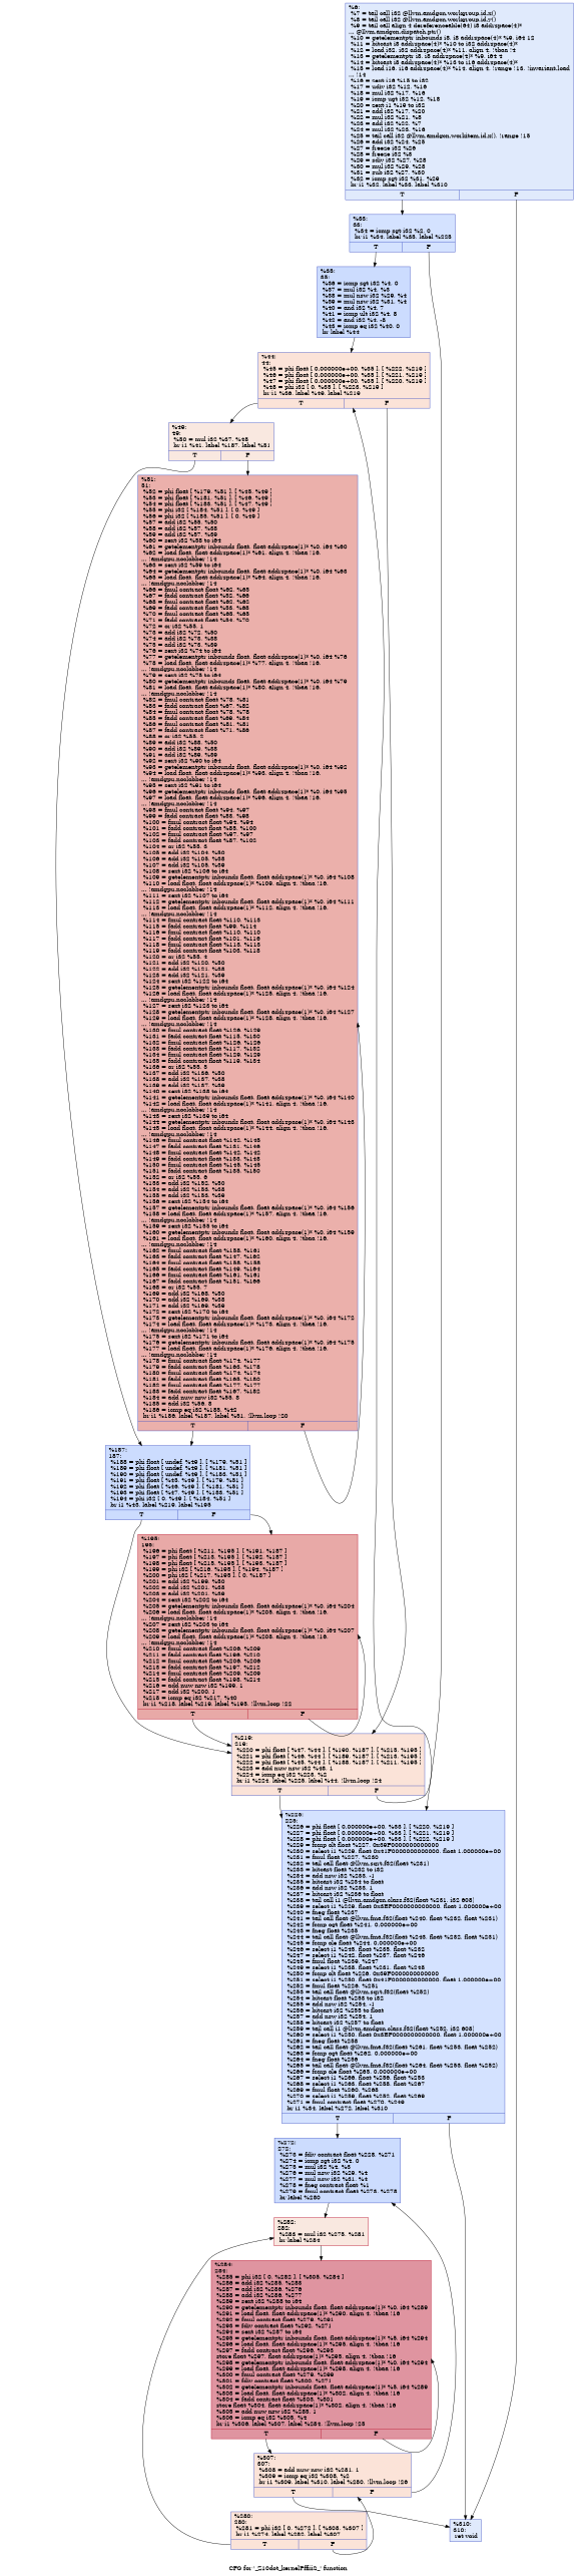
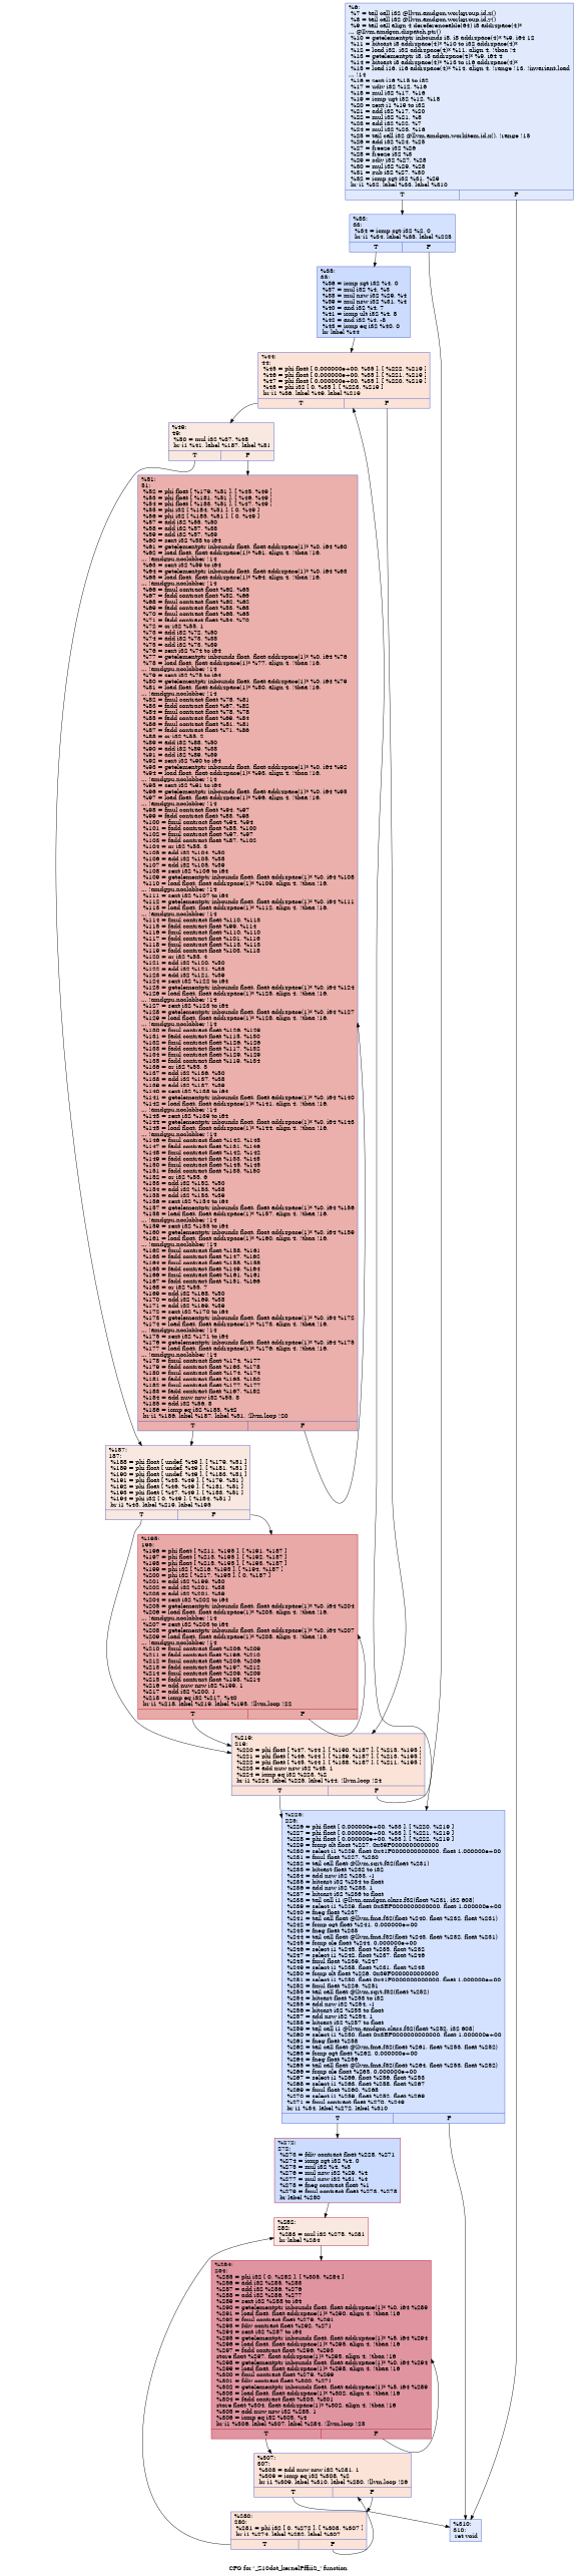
  digraph {
    label="CFG for '_Z10dot_kernelPffiiiS_' function"
    node [color="#3d50c3ff" fillcolor="#f6bfa670" shape=record style=filled]
    edge [tailport=s0]
    n1 [fillcolor="#b9d0f970" label="{%6:\l  %7 = tail call i32 @llvm.amdgcn.workgroup.id.x()\l  %8 = tail call i32 @llvm.amdgcn.workgroup.id.y()\l  %9 = tail call align 4 dereferenceable(64) i8 addrspace(4)*\l... @llvm.amdgcn.dispatch.ptr()\l  %10 = getelementptr inbounds i8, i8 addrspace(4)* %9, i64 12\l  %11 = bitcast i8 addrspace(4)* %10 to i32 addrspace(4)*\l  %12 = load i32, i32 addrspace(4)* %11, align 4, !tbaa !4\l  %13 = getelementptr i8, i8 addrspace(4)* %9, i64 4\l  %14 = bitcast i8 addrspace(4)* %13 to i16 addrspace(4)*\l  %15 = load i16, i16 addrspace(4)* %14, align 4, !range !13, !invariant.load\l... !14\l  %16 = zext i16 %15 to i32\l  %17 = udiv i32 %12, %16\l  %18 = mul i32 %17, %16\l  %19 = icmp ugt i32 %12, %18\l  %20 = zext i1 %19 to i32\l  %21 = add i32 %17, %20\l  %22 = mul i32 %21, %8\l  %23 = add i32 %22, %7\l  %24 = mul i32 %23, %16\l  %25 = tail call i32 @llvm.amdgcn.workitem.id.x(), !range !15\l  %26 = add i32 %24, %25\l  %27 = freeze i32 %26\l  %28 = freeze i32 %3\l  %29 = sdiv i32 %27, %28\l  %30 = mul i32 %29, %28\l  %31 = sub i32 %27, %30\l  %32 = icmp sgt i32 %31, %29\l  br i1 %32, label %33, label %310\l|{<s0>T|<s1>F}}"]
    n2 [fillcolor="#9ebeff70" label="{%33:\l33:                                               \l  %34 = icmp sgt i32 %2, 0\l  br i1 %34, label %35, label %225\l|{<s0>T|<s1>F}}"]
    n3 [fillcolor="#b9d0f970" label="{%310:\l310:                                              \l  ret void\l}"]
    n4 [fillcolor="#8caffe70" label="{%35:\l35:                                               \l  %36 = icmp sgt i32 %4, 0\l  %37 = mul i32 %4, %3\l  %38 = mul nsw i32 %29, %4\l  %39 = mul nsw i32 %31, %4\l  %40 = and i32 %4, 7\l  %41 = icmp ult i32 %4, 8\l  %42 = and i32 %4, -8\l  %43 = icmp eq i32 %40, 0\l  br label %44\l}"]
    n5 [fillcolor="#9ebeff70" label="{%225:\l225:                                              \l  %226 = phi float [ 0.000000e+00, %33 ], [ %220, %219 ]\l  %227 = phi float [ 0.000000e+00, %33 ], [ %221, %219 ]\l  %228 = phi float [ 0.000000e+00, %33 ], [ %222, %219 ]\l  %229 = fcmp olt float %227, 0x39F0000000000000\l  %230 = select i1 %229, float 0x41F0000000000000, float 1.000000e+00\l  %231 = fmul float %227, %230\l  %232 = tail call float @llvm.sqrt.f32(float %231)\l  %233 = bitcast float %232 to i32\l  %234 = add nsw i32 %233, -1\l  %235 = bitcast i32 %234 to float\l  %236 = add nsw i32 %233, 1\l  %237 = bitcast i32 %236 to float\l  %238 = tail call i1 @llvm.amdgcn.class.f32(float %231, i32 608)\l  %239 = select i1 %229, float 0x3EF0000000000000, float 1.000000e+00\l  %240 = fneg float %237\l  %241 = tail call float @llvm.fma.f32(float %240, float %232, float %231)\l  %242 = fcmp ogt float %241, 0.000000e+00\l  %243 = fneg float %235\l  %244 = tail call float @llvm.fma.f32(float %243, float %232, float %231)\l  %245 = fcmp ole float %244, 0.000000e+00\l  %246 = select i1 %245, float %235, float %232\l  %247 = select i1 %242, float %237, float %246\l  %248 = fmul float %239, %247\l  %249 = select i1 %238, float %231, float %248\l  %250 = fcmp olt float %226, 0x39F0000000000000\l  %251 = select i1 %250, float 0x41F0000000000000, float 1.000000e+00\l  %252 = fmul float %226, %251\l  %253 = tail call float @llvm.sqrt.f32(float %252)\l  %254 = bitcast float %253 to i32\l  %255 = add nsw i32 %254, -1\l  %256 = bitcast i32 %255 to float\l  %257 = add nsw i32 %254, 1\l  %258 = bitcast i32 %257 to float\l  %259 = tail call i1 @llvm.amdgcn.class.f32(float %252, i32 608)\l  %260 = select i1 %250, float 0x3EF0000000000000, float 1.000000e+00\l  %261 = fneg float %258\l  %262 = tail call float @llvm.fma.f32(float %261, float %253, float %252)\l  %263 = fcmp ogt float %262, 0.000000e+00\l  %264 = fneg float %256\l  %265 = tail call float @llvm.fma.f32(float %264, float %253, float %252)\l  %266 = fcmp ole float %265, 0.000000e+00\l  %267 = select i1 %266, float %256, float %253\l  %268 = select i1 %263, float %258, float %267\l  %269 = fmul float %260, %268\l  %270 = select i1 %259, float %252, float %269\l  %271 = fmul contract float %270, %249\l  br i1 %34, label %272, label %310\l|{<s0>T|<s1>F}}"]
    n6 [label="{%44:\l44:                                               \l  %45 = phi float [ 0.000000e+00, %35 ], [ %222, %219 ]\l  %46 = phi float [ 0.000000e+00, %35 ], [ %221, %219 ]\l  %47 = phi float [ 0.000000e+00, %35 ], [ %220, %219 ]\l  %48 = phi i32 [ 0, %35 ], [ %223, %219 ]\l  br i1 %36, label %49, label %219\l|{<s0>T|<s1>F}}"]
-   n7 [fillcolor="#8caffe70" label="{%272:\l272:                                              \l  %273 = fdiv contract float %228, %271\l  %274 = icmp sgt i32 %4, 0\l  %275 = mul i32 %4, %3\l  %276 = mul nsw i32 %29, %4\l  %277 = mul nsw i32 %31, %4\l  %278 = fneg contract float %1\l  %279 = fmul contract float %273, %278\l  br label %280\l}"]
+   n7 [color="#b70d28ff" fillcolor="#8caffe70" label="{%272:\l272:                                              \l  %273 = fdiv contract float %228, %271\l  %274 = icmp sgt i32 %4, 0\l  %275 = mul i32 %4, %3\l  %276 = mul nsw i32 %29, %4\l  %277 = mul nsw i32 %31, %4\l  %278 = fneg contract float %1\l  %279 = fmul contract float %273, %278\l  br label %280\l}"]
    n8 [fillcolor="#f1ccb870" label="{%49:\l49:                                               \l  %50 = mul i32 %37, %48\l  br i1 %41, label %187, label %51\l|{<s0>T|<s1>F}}"]
    n9 [label="{%219:\l219:                                              \l  %220 = phi float [ %47, %44 ], [ %190, %187 ], [ %215, %195 ]\l  %221 = phi float [ %46, %44 ], [ %189, %187 ], [ %213, %195 ]\l  %222 = phi float [ %45, %44 ], [ %188, %187 ], [ %211, %195 ]\l  %223 = add nuw nsw i32 %48, 1\l  %224 = icmp eq i32 %223, %2\l  br i1 %224, label %225, label %44, !llvm.loop !24\l|{<s0>T|<s1>F}}"]
    n10 [color="#b70d28ff" fillcolor="#f1ccb870" label="{%282:\l282:                                              \l  %283 = mul i32 %275, %281\l  br label %284\l}"]
-   n11 [fillcolor="#8caffe70" label="{%187:\l187:                                              \l  %188 = phi float [ undef, %49 ], [ %179, %51 ]\l  %189 = phi float [ undef, %49 ], [ %181, %51 ]\l  %190 = phi float [ undef, %49 ], [ %183, %51 ]\l  %191 = phi float [ %45, %49 ], [ %179, %51 ]\l  %192 = phi float [ %46, %49 ], [ %181, %51 ]\l  %193 = phi float [ %47, %49 ], [ %183, %51 ]\l  %194 = phi i32 [ 0, %49 ], [ %184, %51 ]\l  br i1 %43, label %219, label %195\l|{<s0>T|<s1>F}}"]
+   n11 [fillcolor="#f1ccb870" label="{%187:\l187:                                              \l  %188 = phi float [ undef, %49 ], [ %179, %51 ]\l  %189 = phi float [ undef, %49 ], [ %181, %51 ]\l  %190 = phi float [ undef, %49 ], [ %183, %51 ]\l  %191 = phi float [ %45, %49 ], [ %179, %51 ]\l  %192 = phi float [ %46, %49 ], [ %181, %51 ]\l  %193 = phi float [ %47, %49 ], [ %183, %51 ]\l  %194 = phi i32 [ 0, %49 ], [ %184, %51 ]\l  br i1 %43, label %219, label %195\l|{<s0>T|<s1>F}}"]
    n12 [fillcolor="#d24b4070" label="{%51:\l51:                                               \l  %52 = phi float [ %179, %51 ], [ %45, %49 ]\l  %53 = phi float [ %181, %51 ], [ %46, %49 ]\l  %54 = phi float [ %183, %51 ], [ %47, %49 ]\l  %55 = phi i32 [ %184, %51 ], [ 0, %49 ]\l  %56 = phi i32 [ %185, %51 ], [ 0, %49 ]\l  %57 = add i32 %55, %50\l  %58 = add i32 %57, %38\l  %59 = add i32 %57, %39\l  %60 = sext i32 %58 to i64\l  %61 = getelementptr inbounds float, float addrspace(1)* %0, i64 %60\l  %62 = load float, float addrspace(1)* %61, align 4, !tbaa !16,\l... !amdgpu.noclobber !14\l  %63 = sext i32 %59 to i64\l  %64 = getelementptr inbounds float, float addrspace(1)* %0, i64 %63\l  %65 = load float, float addrspace(1)* %64, align 4, !tbaa !16,\l... !amdgpu.noclobber !14\l  %66 = fmul contract float %62, %65\l  %67 = fadd contract float %52, %66\l  %68 = fmul contract float %62, %62\l  %69 = fadd contract float %53, %68\l  %70 = fmul contract float %65, %65\l  %71 = fadd contract float %54, %70\l  %72 = or i32 %55, 1\l  %73 = add i32 %72, %50\l  %74 = add i32 %73, %38\l  %75 = add i32 %73, %39\l  %76 = sext i32 %74 to i64\l  %77 = getelementptr inbounds float, float addrspace(1)* %0, i64 %76\l  %78 = load float, float addrspace(1)* %77, align 4, !tbaa !16,\l... !amdgpu.noclobber !14\l  %79 = sext i32 %75 to i64\l  %80 = getelementptr inbounds float, float addrspace(1)* %0, i64 %79\l  %81 = load float, float addrspace(1)* %80, align 4, !tbaa !16,\l... !amdgpu.noclobber !14\l  %82 = fmul contract float %78, %81\l  %83 = fadd contract float %67, %82\l  %84 = fmul contract float %78, %78\l  %85 = fadd contract float %69, %84\l  %86 = fmul contract float %81, %81\l  %87 = fadd contract float %71, %86\l  %88 = or i32 %55, 2\l  %89 = add i32 %88, %50\l  %90 = add i32 %89, %38\l  %91 = add i32 %89, %39\l  %92 = sext i32 %90 to i64\l  %93 = getelementptr inbounds float, float addrspace(1)* %0, i64 %92\l  %94 = load float, float addrspace(1)* %93, align 4, !tbaa !16,\l... !amdgpu.noclobber !14\l  %95 = sext i32 %91 to i64\l  %96 = getelementptr inbounds float, float addrspace(1)* %0, i64 %95\l  %97 = load float, float addrspace(1)* %96, align 4, !tbaa !16,\l... !amdgpu.noclobber !14\l  %98 = fmul contract float %94, %97\l  %99 = fadd contract float %83, %98\l  %100 = fmul contract float %94, %94\l  %101 = fadd contract float %85, %100\l  %102 = fmul contract float %97, %97\l  %103 = fadd contract float %87, %102\l  %104 = or i32 %55, 3\l  %105 = add i32 %104, %50\l  %106 = add i32 %105, %38\l  %107 = add i32 %105, %39\l  %108 = sext i32 %106 to i64\l  %109 = getelementptr inbounds float, float addrspace(1)* %0, i64 %108\l  %110 = load float, float addrspace(1)* %109, align 4, !tbaa !16,\l... !amdgpu.noclobber !14\l  %111 = sext i32 %107 to i64\l  %112 = getelementptr inbounds float, float addrspace(1)* %0, i64 %111\l  %113 = load float, float addrspace(1)* %112, align 4, !tbaa !16,\l... !amdgpu.noclobber !14\l  %114 = fmul contract float %110, %113\l  %115 = fadd contract float %99, %114\l  %116 = fmul contract float %110, %110\l  %117 = fadd contract float %101, %116\l  %118 = fmul contract float %113, %113\l  %119 = fadd contract float %103, %118\l  %120 = or i32 %55, 4\l  %121 = add i32 %120, %50\l  %122 = add i32 %121, %38\l  %123 = add i32 %121, %39\l  %124 = sext i32 %122 to i64\l  %125 = getelementptr inbounds float, float addrspace(1)* %0, i64 %124\l  %126 = load float, float addrspace(1)* %125, align 4, !tbaa !16,\l... !amdgpu.noclobber !14\l  %127 = sext i32 %123 to i64\l  %128 = getelementptr inbounds float, float addrspace(1)* %0, i64 %127\l  %129 = load float, float addrspace(1)* %128, align 4, !tbaa !16,\l... !amdgpu.noclobber !14\l  %130 = fmul contract float %126, %129\l  %131 = fadd contract float %115, %130\l  %132 = fmul contract float %126, %126\l  %133 = fadd contract float %117, %132\l  %134 = fmul contract float %129, %129\l  %135 = fadd contract float %119, %134\l  %136 = or i32 %55, 5\l  %137 = add i32 %136, %50\l  %138 = add i32 %137, %38\l  %139 = add i32 %137, %39\l  %140 = sext i32 %138 to i64\l  %141 = getelementptr inbounds float, float addrspace(1)* %0, i64 %140\l  %142 = load float, float addrspace(1)* %141, align 4, !tbaa !16,\l... !amdgpu.noclobber !14\l  %143 = sext i32 %139 to i64\l  %144 = getelementptr inbounds float, float addrspace(1)* %0, i64 %143\l  %145 = load float, float addrspace(1)* %144, align 4, !tbaa !16,\l... !amdgpu.noclobber !14\l  %146 = fmul contract float %142, %145\l  %147 = fadd contract float %131, %146\l  %148 = fmul contract float %142, %142\l  %149 = fadd contract float %133, %148\l  %150 = fmul contract float %145, %145\l  %151 = fadd contract float %135, %150\l  %152 = or i32 %55, 6\l  %153 = add i32 %152, %50\l  %154 = add i32 %153, %38\l  %155 = add i32 %153, %39\l  %156 = sext i32 %154 to i64\l  %157 = getelementptr inbounds float, float addrspace(1)* %0, i64 %156\l  %158 = load float, float addrspace(1)* %157, align 4, !tbaa !16,\l... !amdgpu.noclobber !14\l  %159 = sext i32 %155 to i64\l  %160 = getelementptr inbounds float, float addrspace(1)* %0, i64 %159\l  %161 = load float, float addrspace(1)* %160, align 4, !tbaa !16,\l... !amdgpu.noclobber !14\l  %162 = fmul contract float %158, %161\l  %163 = fadd contract float %147, %162\l  %164 = fmul contract float %158, %158\l  %165 = fadd contract float %149, %164\l  %166 = fmul contract float %161, %161\l  %167 = fadd contract float %151, %166\l  %168 = or i32 %55, 7\l  %169 = add i32 %168, %50\l  %170 = add i32 %169, %38\l  %171 = add i32 %169, %39\l  %172 = sext i32 %170 to i64\l  %173 = getelementptr inbounds float, float addrspace(1)* %0, i64 %172\l  %174 = load float, float addrspace(1)* %173, align 4, !tbaa !16,\l... !amdgpu.noclobber !14\l  %175 = sext i32 %171 to i64\l  %176 = getelementptr inbounds float, float addrspace(1)* %0, i64 %175\l  %177 = load float, float addrspace(1)* %176, align 4, !tbaa !16,\l... !amdgpu.noclobber !14\l  %178 = fmul contract float %174, %177\l  %179 = fadd contract float %163, %178\l  %180 = fmul contract float %174, %174\l  %181 = fadd contract float %165, %180\l  %182 = fmul contract float %177, %177\l  %183 = fadd contract float %167, %182\l  %184 = add nuw nsw i32 %55, 8\l  %185 = add i32 %56, 8\l  %186 = icmp eq i32 %185, %42\l  br i1 %186, label %187, label %51, !llvm.loop !20\l|{<s0>T|<s1>F}}"]
    n13 [color="#b70d28ff" fillcolor="#ca3b3770" label="{%195:\l195:                                              \l  %196 = phi float [ %211, %195 ], [ %191, %187 ]\l  %197 = phi float [ %213, %195 ], [ %192, %187 ]\l  %198 = phi float [ %215, %195 ], [ %193, %187 ]\l  %199 = phi i32 [ %216, %195 ], [ %194, %187 ]\l  %200 = phi i32 [ %217, %195 ], [ 0, %187 ]\l  %201 = add i32 %199, %50\l  %202 = add i32 %201, %38\l  %203 = add i32 %201, %39\l  %204 = sext i32 %202 to i64\l  %205 = getelementptr inbounds float, float addrspace(1)* %0, i64 %204\l  %206 = load float, float addrspace(1)* %205, align 4, !tbaa !16,\l... !amdgpu.noclobber !14\l  %207 = sext i32 %203 to i64\l  %208 = getelementptr inbounds float, float addrspace(1)* %0, i64 %207\l  %209 = load float, float addrspace(1)* %208, align 4, !tbaa !16,\l... !amdgpu.noclobber !14\l  %210 = fmul contract float %206, %209\l  %211 = fadd contract float %196, %210\l  %212 = fmul contract float %206, %206\l  %213 = fadd contract float %197, %212\l  %214 = fmul contract float %209, %209\l  %215 = fadd contract float %198, %214\l  %216 = add nuw nsw i32 %199, 1\l  %217 = add i32 %200, 1\l  %218 = icmp eq i32 %217, %40\l  br i1 %218, label %219, label %195, !llvm.loop !22\l|{<s0>T|<s1>F}}"]
    n14 [label="{%280:\l280:                                              \l  %281 = phi i32 [ 0, %272 ], [ %308, %307 ]\l  br i1 %274, label %282, label %307\l|{<s0>T|<s1>F}}"]
    n15 [label="{%307:\l307:                                              \l  %308 = add nuw nsw i32 %281, 1\l  %309 = icmp eq i32 %308, %2\l  br i1 %309, label %310, label %280, !llvm.loop !26\l|{<s0>T|<s1>F}}"]
    n16 [color="#b70d28ff" fillcolor="#b70d2870" label="{%284:\l284:                                              \l  %285 = phi i32 [ 0, %282 ], [ %305, %284 ]\l  %286 = add i32 %285, %283\l  %287 = add i32 %286, %276\l  %288 = add i32 %286, %277\l  %289 = sext i32 %288 to i64\l  %290 = getelementptr inbounds float, float addrspace(1)* %0, i64 %289\l  %291 = load float, float addrspace(1)* %290, align 4, !tbaa !16\l  %292 = fmul contract float %279, %291\l  %293 = fdiv contract float %292, %271\l  %294 = sext i32 %287 to i64\l  %295 = getelementptr inbounds float, float addrspace(1)* %5, i64 %294\l  %296 = load float, float addrspace(1)* %295, align 4, !tbaa !16\l  %297 = fadd contract float %296, %293\l  store float %297, float addrspace(1)* %295, align 4, !tbaa !16\l  %298 = getelementptr inbounds float, float addrspace(1)* %0, i64 %294\l  %299 = load float, float addrspace(1)* %298, align 4, !tbaa !16\l  %300 = fmul contract float %279, %299\l  %301 = fdiv contract float %300, %271\l  %302 = getelementptr inbounds float, float addrspace(1)* %5, i64 %289\l  %303 = load float, float addrspace(1)* %302, align 4, !tbaa !16\l  %304 = fadd contract float %303, %301\l  store float %304, float addrspace(1)* %302, align 4, !tbaa !16\l  %305 = add nuw nsw i32 %285, 1\l  %306 = icmp eq i32 %305, %4\l  br i1 %306, label %307, label %284, !llvm.loop !25\l|{<s0>T|<s1>F}}"]
    n1 -> n2
    n1 -> n3 [tailport=s1]
    n2 -> n4
    n2 -> n5 [tailport=s1]
    n4 -> n6
    n5 -> n3 [tailport=s1]
    n5 -> n7
    n6 -> n8
    n6 -> n9 [tailport=s1]
    n7 -> n10
    n8 -> n11
    n8 -> n12 [tailport=s1]
    n9 -> n5
    n9 -> n6 [tailport=s1]
    n10 -> n16
    n11 -> n9
    n11 -> n13 [tailport=s1]
    n12 -> n11
    n12 -> n12 [tailport=s1]
    n13 -> n9
    n13 -> n13 [tailport=s1]
    n14 -> n10
    n14 -> n15 [tailport=s1]
    n15 -> n3
-   n15 -> n7 [tailport=s1]
+   n15 -> n14 [tailport=s1]
    n16 -> n15
    n16 -> n16 [tailport=s1]
  }
